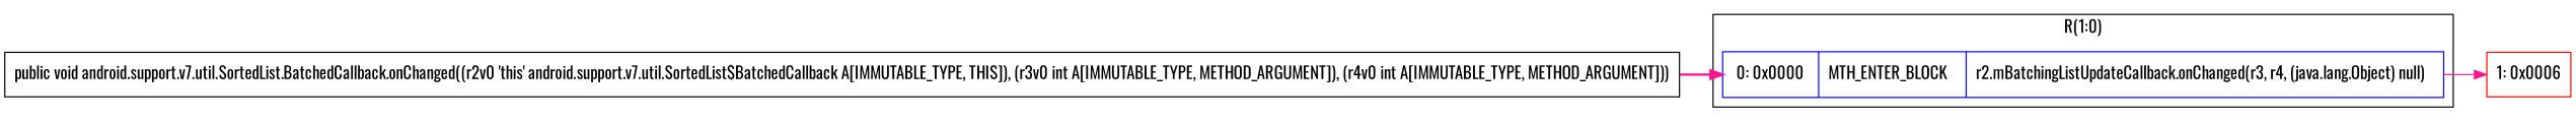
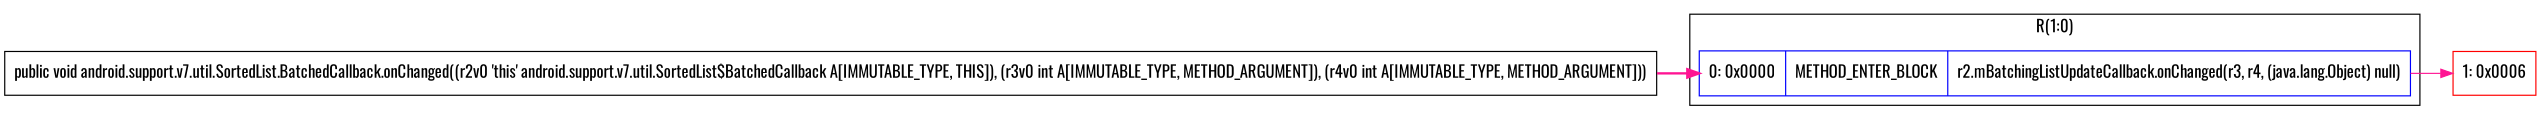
  digraph {
    rankdir=LR
    fontname=Oswald
    node [shape=record fontname=Oswald]
    edge [color=deeppink fontname=Oswald]
-   n1 [color=blue label="{0\:\ 0x0000|MTH_ENTER_BLOCK\l|r2.mBatchingListUpdateCallback.onChanged(r3, r4, (java.lang.Object) null)\l}"]
+   n1 [color=blue label="{0\:\ 0x0000|METHOD_ENTER_BLOCK\l|r2.mBatchingListUpdateCallback.onChanged(r3, r4, (java.lang.Object) null)\l}"]
    n2 [color=red label="{1\:\ 0x0006}"]
    n3 [label="{public void android.support.v7.util.SortedList.BatchedCallback.onChanged((r2v0 'this' android.support.v7.util.SortedList$BatchedCallback A[IMMUTABLE_TYPE, THIS]), (r3v0 int A[IMMUTABLE_TYPE, METHOD_ARGUMENT]), (r4v0 int A[IMMUTABLE_TYPE, METHOD_ARGUMENT])) }"]
    subgraph cluster_1 {
      label="R(1:0)"
      n1
    }
    n1 -> n2 [style=solid]
    n3 -> n1 [style=bold]
  }
